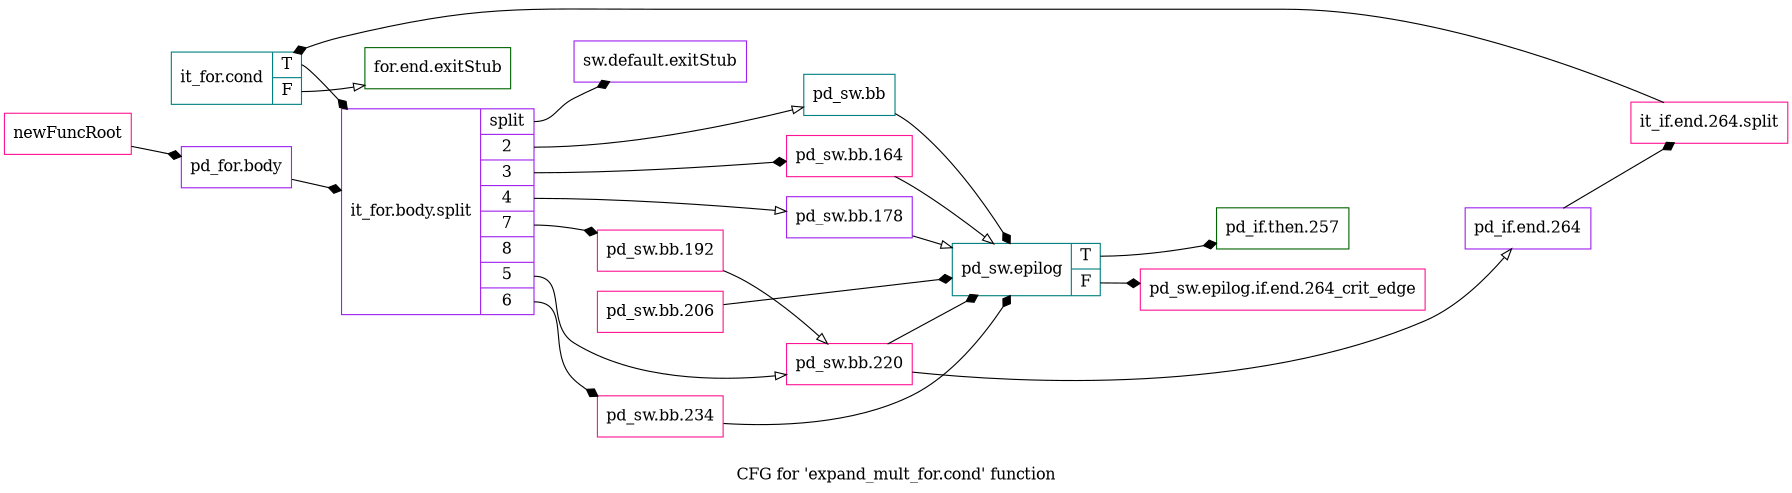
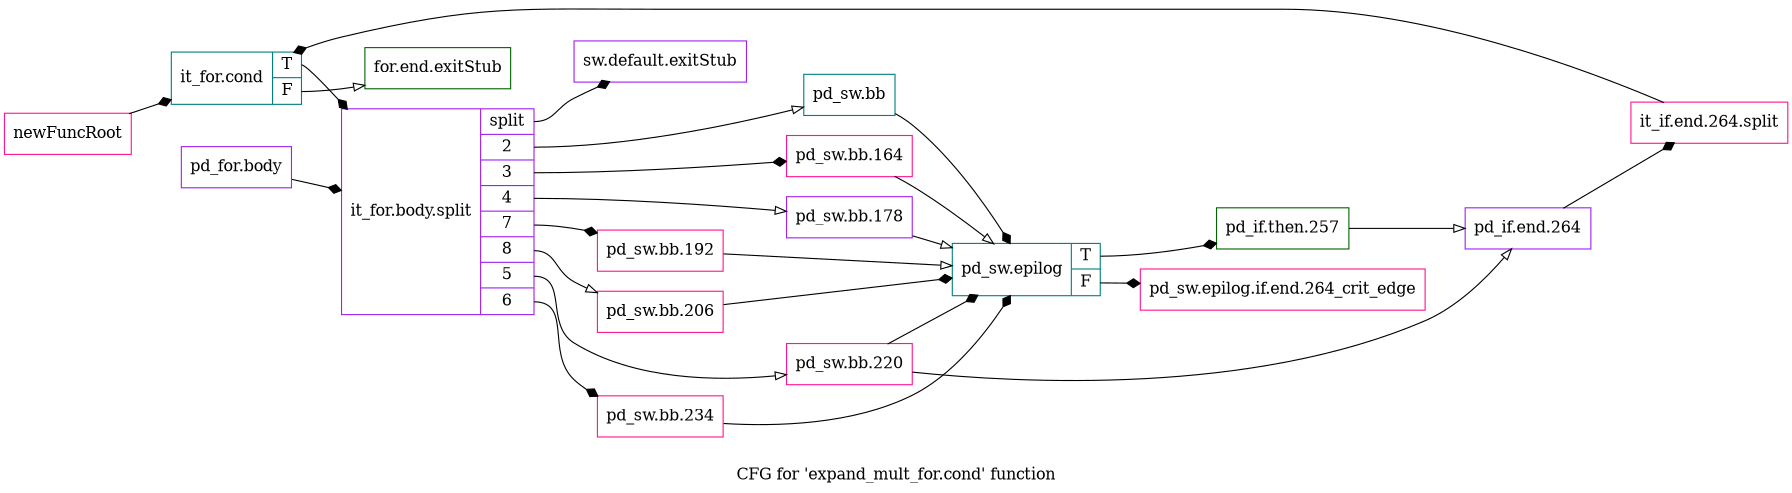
  digraph {
    fontname="DejaVu Serif"
    label="CFG for 'expand_mult_for.cond' function"
    rankdir=LR
    node [color=deeppink fontname="DejaVu Serif" shape=record]
    edge [arrowhead=diamond fontname="DejaVu Serif"]
    n1 [label="{newFuncRoot}"]
    n2 [color=teal label="{it_for.cond|{<s0>T|<s1>F}}"]
    n3 [color=darkgreen label="{for.end.exitStub}"]
    n4 [color=purple label="{it_for.body.split|{<s0>split|<s1>2|<s2>3|<s3>4|<s4>7|<s5>8|<s6>5|<s7>6}}"]
    n5 [color=purple label="{pd_for.body}"]
    n6 [color=purple label="{sw.default.exitStub}"]
    n7 [color=teal label="{pd_sw.bb}"]
    n8 [label="{pd_sw.bb.164}"]
    n9 [color=purple label="{pd_sw.bb.178}"]
    n10 [label="{pd_sw.bb.192}"]
    n11 [label="{pd_sw.bb.206}"]
    n12 [label="{pd_sw.bb.220}"]
    n13 [label="{pd_sw.bb.234}"]
    n14 [color=teal label="{pd_sw.epilog|{<s0>T|<s1>F}}"]
    n15 [color=purple label="{pd_if.end.264}"]
    n16 [color=darkgreen label="{pd_if.then.257}"]
    n17 [label="{pd_sw.epilog.if.end.264_crit_edge}"]
    n18 [label="{it_if.end.264.split}"]
-   n1 -> n5
+   n1 -> n2
    n2 -> n3 [arrowhead=onormal tailport=s1]
    n2 -> n4 [tailport=s0]
    n4 -> n6 [tailport=s0]
    n4 -> n7 [arrowhead=onormal tailport=s1]
    n4 -> n8 [tailport=s2]
    n4 -> n9 [arrowhead=onormal tailport=s3]
    n4 -> n10 [tailport=s4]
+   n4 -> n11 [arrowhead=onormal tailport=s5]
    n4 -> n12 [arrowhead=onormal tailport=s6]
    n4 -> n13 [tailport=s7]
    n5 -> n4
    n7 -> n14
    n8 -> n14 [arrowhead=onormal]
    n9 -> n14 [arrowhead=onormal]
-   n10 -> n12 [arrowhead=onormal]
+   n10 -> n14 [arrowhead=onormal]
    n11 -> n14
    n12 -> n14
    n12 -> n15 [arrowhead=onormal]
    n13 -> n14
    n14 -> n16 [tailport=s0]
    n14 -> n17 [tailport=s1]
    n15 -> n18
+   n16 -> n15 [arrowhead=onormal]
    n18 -> n2
  }
